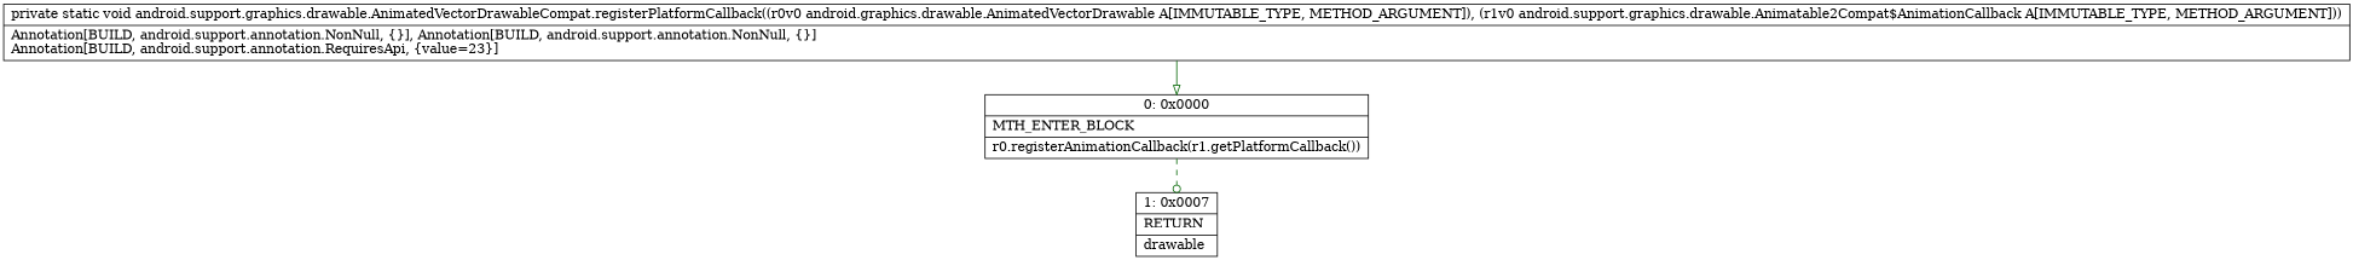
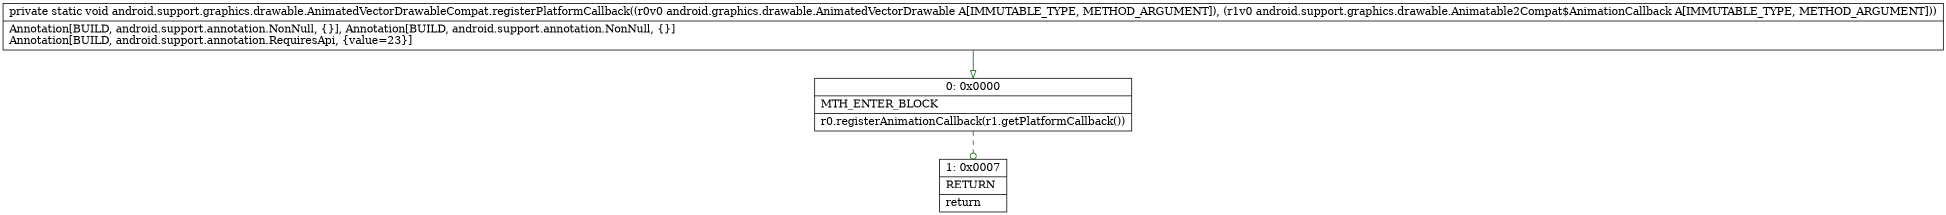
  digraph {
    node [shape=record style=filled fillcolor=white]
    edge [color=darkgreen]
    n1 [label="{0\:\ 0x0000|MTH_ENTER_BLOCK\l|r0.registerAnimationCallback(r1.getPlatformCallback())\l}"]
-   n2 [label="{1\:\ 0x0007|RETURN\l|drawable\l}"]
+   n2 [label="{1\:\ 0x0007|RETURN\l|return\l}"]
    n3 [label="{private static void android.support.graphics.drawable.AnimatedVectorDrawableCompat.registerPlatformCallback((r0v0 android.graphics.drawable.AnimatedVectorDrawable A[IMMUTABLE_TYPE, METHOD_ARGUMENT]), (r1v0 android.support.graphics.drawable.Animatable2Compat$AnimationCallback A[IMMUTABLE_TYPE, METHOD_ARGUMENT]))  | Annotation[BUILD, android.support.annotation.NonNull, \{\}], Annotation[BUILD, android.support.annotation.NonNull, \{\}]\lAnnotation[BUILD, android.support.annotation.RequiresApi, \{value=23\}]\l}"]
    n1 -> n2 [style=dashed arrowhead=odot]
    n3 -> n1 [style=solid arrowhead=onormal]
  }
